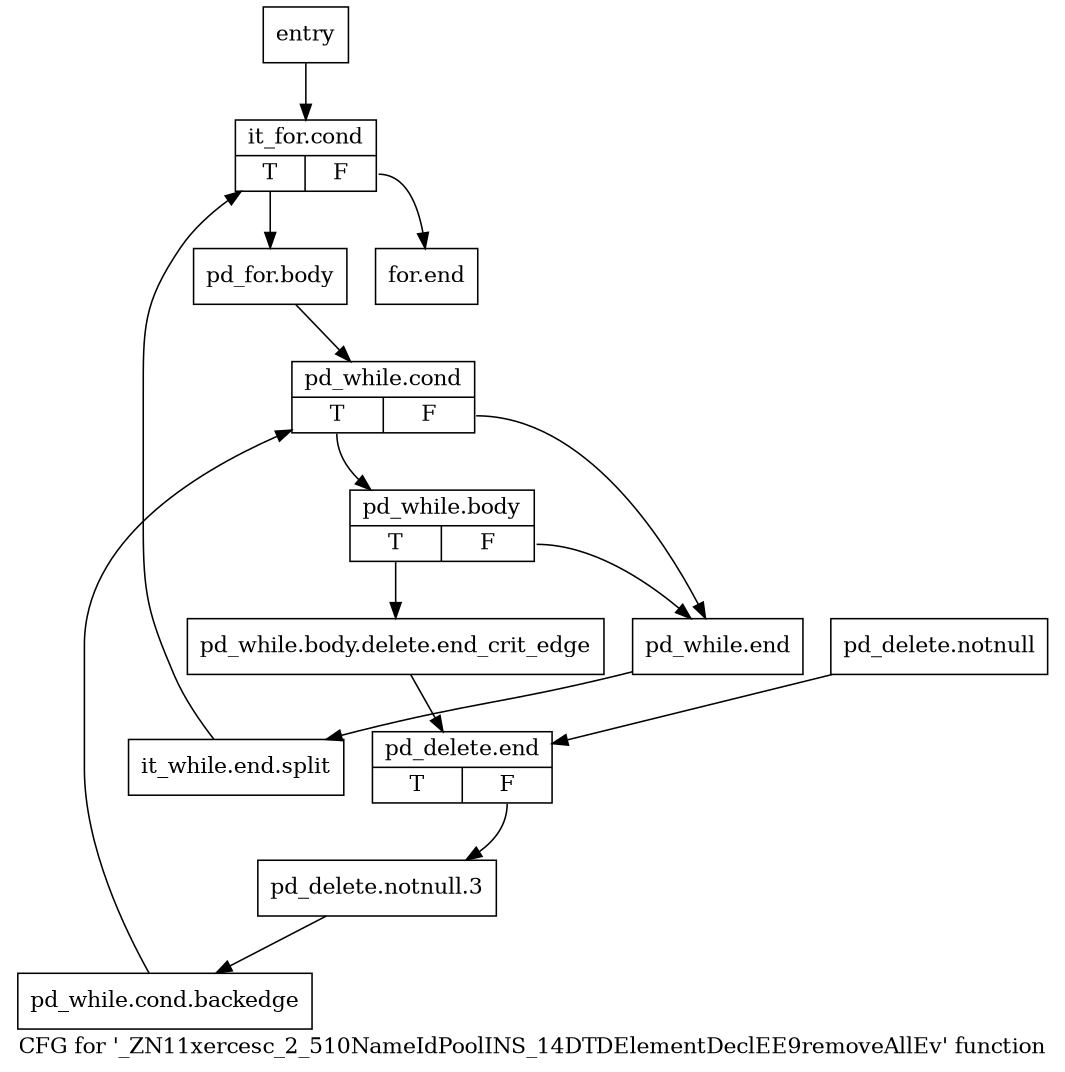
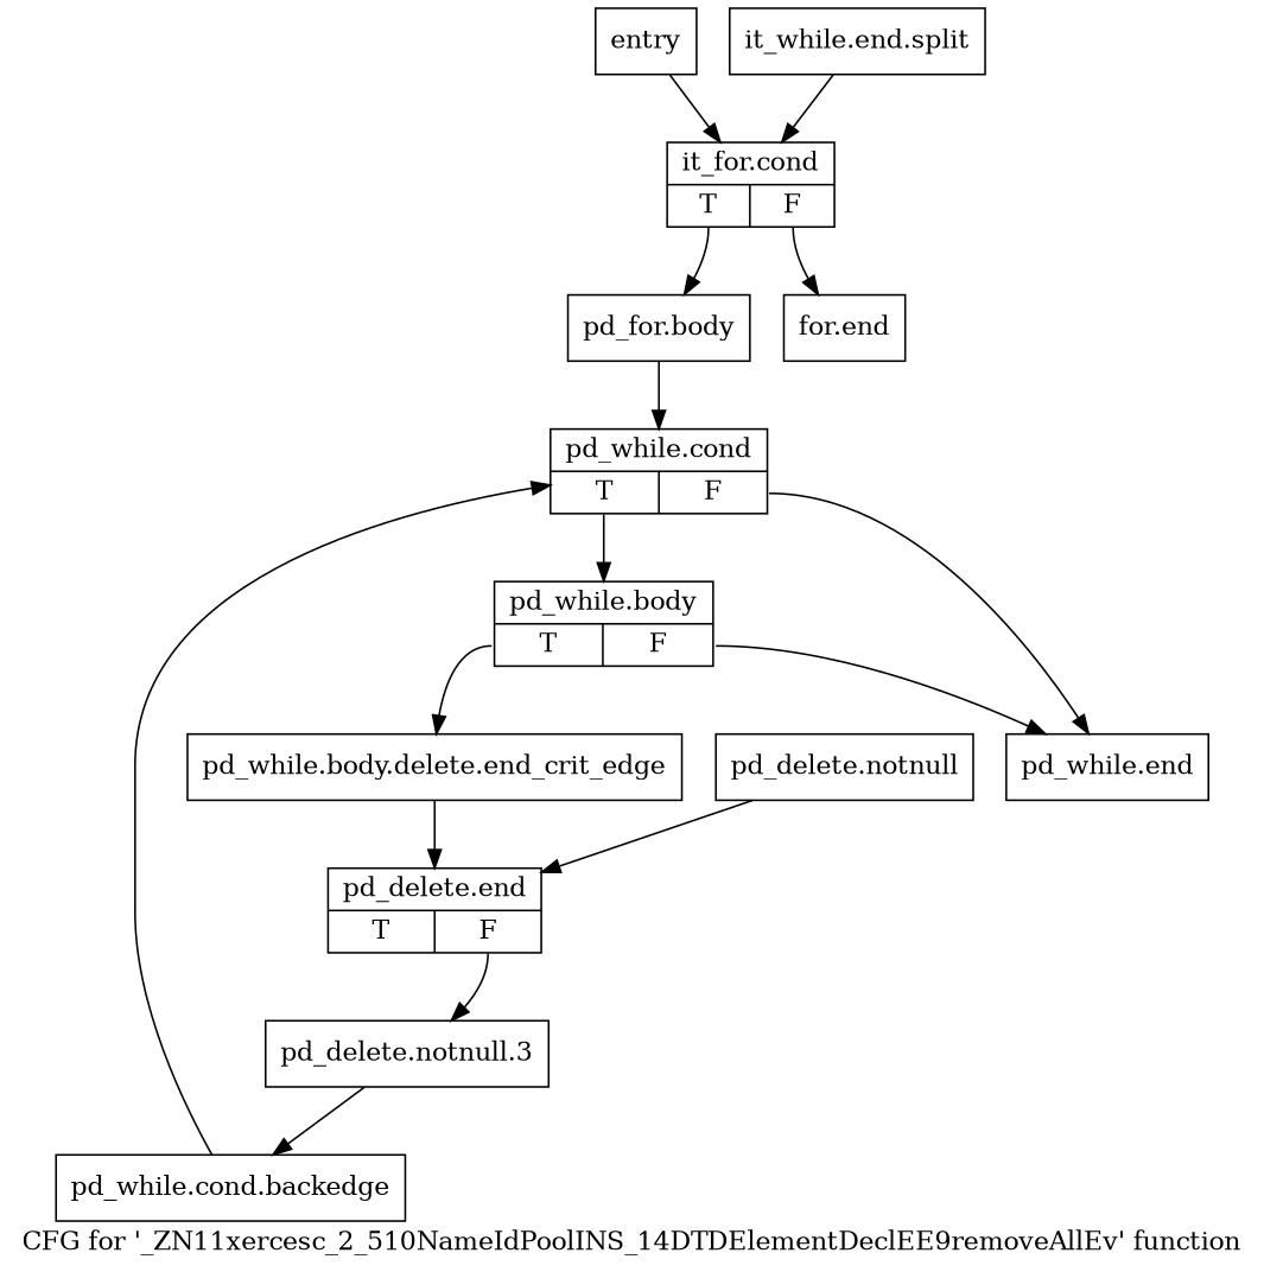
  digraph {
    label="CFG for '_ZN11xercesc_2_510NameIdPoolINS_14DTDElementDeclEE9removeAllEv' function"
    node [shape=record]
    n1 [label="{entry}"]
    n2 [label="{it_for.cond|{<s0>T|<s1>F}}"]
    n3 [label="{pd_for.body}"]
    n4 [label="{for.end}"]
    n5 [label="{pd_while.cond|{<s0>T|<s1>F}}"]
    n6 [label="{pd_while.body|{<s0>T|<s1>F}}"]
    n7 [label="{pd_while.end}"]
    n8 [label="{pd_while.body.delete.end_crit_edge}"]
    n9 [label="{it_while.end.split}"]
    n10 [label="{pd_delete.end|{<s0>T|<s1>F}}"]
    n11 [label="{pd_delete.notnull}"]
    n12 [label="{pd_delete.notnull.3}"]
    n13 [label="{pd_while.cond.backedge}"]
    n1 -> n2
    n2 -> n3 [tailport=s0]
    n2 -> n4 [tailport=s1]
    n3 -> n5
    n5 -> n6 [tailport=s0]
    n5 -> n7 [tailport=s1]
    n6 -> n7 [tailport=s1]
    n6 -> n8 [tailport=s0]
-   n7 -> n9
    n8 -> n10
    n9 -> n2
    n10 -> n12 [tailport=s1]
    n11 -> n10
    n12 -> n13
    n13 -> n5
  }
